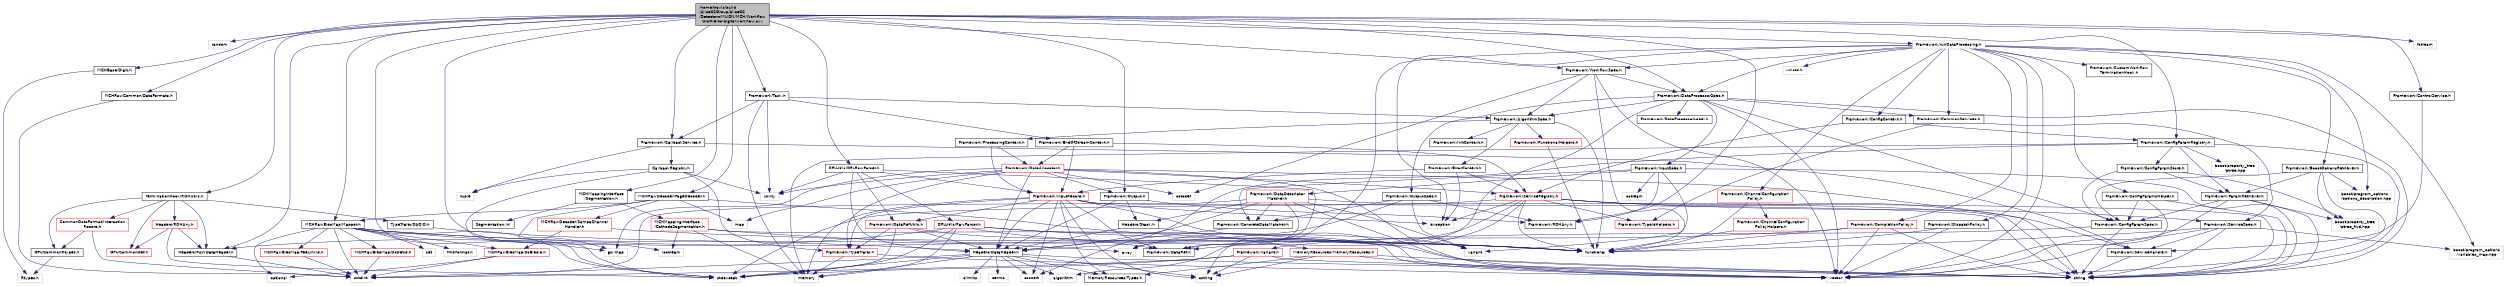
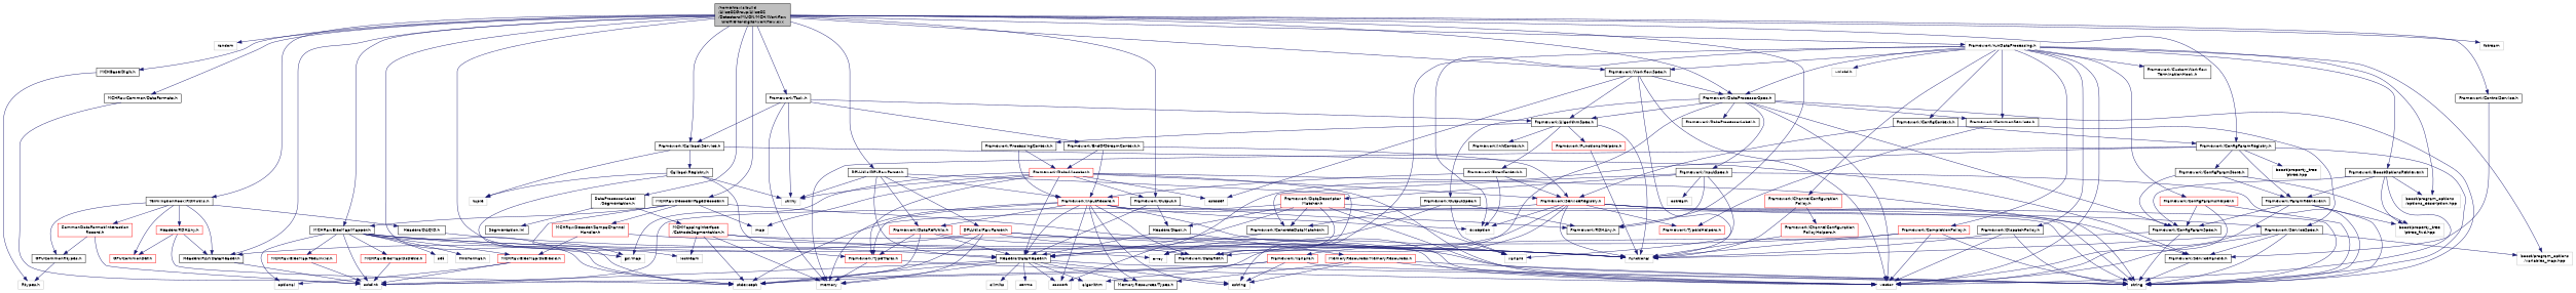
  digraph {
    node [color=black fontname=Helvetica fontsize=10 shape=record]
    edge [color=midnightblue fontname=Helvetica fontsize=10 labelfontname=Helvetica labelfontsize=10 style=solid]
    n1 [fillcolor=grey75 fontcolor=black height=0.2 label="/home/travis/build\l/AliceO2Group/AliceO2\l/Detectors/MUON/MCH/Workflow\l/src/file-to-digits-workflow.cxx" style=filled width=0.4]
    n2 [color=grey75 height=0.2 label=random width=0.4]
    n3 [color=grey75 height=0.2 label=iostream width=0.4]
    n4 [color=grey75 height=0.2 label=fstream width=0.4]
    n5 [color=grey75 height=0.2 label=stdexcept width=0.4]
    n6 [height=0.2 label="Framework/CallbackService.h" width=0.4]
    n7 [height=0.2 label="Framework/ConfigParamRegistry.h" width=0.4]
    n8 [height=0.2 label="Framework/ControlService.h" width=0.4]
    n9 [height=0.2 label="Framework/DataProcessorSpec.h" width=0.4]
    n10 [height=0.2 label="Framework/Output.h" width=0.4]
    n11 [height=0.2 label="Framework/RDHAny.h" width=0.4]
    n12 [height=0.2 label="Framework/Task.h" width=0.4]
    n13 [height=0.2 label="Framework/WorkflowSpec.h" width=0.4]
    n14 [color=grey75 height=0.2 label="Framework/runDataProcessing.h" width=0.4]
    n15 [height=0.2 label="DPLUtils/DPLRawParser.h" width=0.4]
    n16 [height=0.2 label="Headers/RAWDataHeader.h" width=0.4]
    n17 [height=0.2 label="MCHBase/Digit.h" width=0.4]
    n18 [height=0.2 label="MCHRawCommon/DataFormats.h" width=0.4]
    n19 [height=0.2 label="MCHRawDecoder/PageDecoder.h" width=0.4]
    n20 [height=0.2 label="MCHRawElecMap/Mapper.h" width=0.4]
-   n21 [height=0.2 label="MCHMappingInterface\l/Segmentation.h" width=0.4]
+   n21 [height=0.2 label="DataProcessorLabel\l/Segmentation.h" width=0.4]
    n22 [height=0.2 label="TerminationHook/RDHUtils.h" width=0.4]
    n23 [height=0.2 label="CallbackRegistry.h" width=0.4]
    n24 [color=grey75 height=0.2 label=tuple width=0.4]
    n25 [height=0.2 label="Framework/ServiceHandle.h" width=0.4]
    n26 [color=grey75 height=0.2 label=memory width=0.4]
    n27 [color=grey75 height=0.2 label=string width=0.4]
    n28 [height=0.2 label="Framework/ParamRetriever.h" width=0.4]
    n29 [height=0.2 label="Framework/ConfigParamStore.h" width=0.4]
    n30 [color=grey75 height=0.2 label="boost/property_tree\l/ptree.hpp" width=0.4]
    n31 [color=grey75 height=0.2 label=cassert width=0.4]
    n32 [color=grey75 height=0.2 label=vector width=0.4]
    n33 [height=0.2 label="Framework/ConfigParamSpec.h" width=0.4]
    n34 [height=0.2 label="Framework/AlgorithmSpec.h" width=0.4]
    n35 [height=0.2 label="Framework/DataRef.h" width=0.4]
    n36 [height=0.2 label="Framework/DataProcessorLabel.h" width=0.4]
    n37 [height=0.2 label="Framework/InputSpec.h" width=0.4]
    n38 [height=0.2 label="Framework/OutputSpec.h" width=0.4]
    n39 [height=0.2 label="Framework/CommonServices.h" width=0.4]
    n40 [height=0.2 label="Headers/DataHeader.h" width=0.4]
    n41 [height=0.2 label="Headers/Stack.h" width=0.4]
    n42 [color=grey75 height=0.2 label=utility width=0.4]
    n43 [height=0.2 label="Framework/EndOfStreamContext.h" width=0.4]
    n44 [color=grey75 height=0.2 label=functional width=0.4]
    n45 [color=grey75 height=0.2 label=cstddef width=0.4]
    n46 [color=grey75 height=0.2 label=cstring width=0.4]
    n47 [color=grey75 height=0.2 label=exception width=0.4]
    n48 [color=grey75 height=0.2 label="boost/program_options\l/variables_map.hpp" width=0.4]
    n49 [color=red height=0.2 label="Framework/ChannelConfiguration\lPolicy.h" width=0.4]
    n50 [color=red height=0.2 label="Framework/CompletionPolicy.h" width=0.4]
    n51 [height=0.2 label="Framework/DispatchPolicy.h" width=0.4]
-   n52 [height=0.2 label="Framework/ConfigParamsHelper.h" width=0.4]
+   n52 [color=red height=0.2 label="Framework/ConfigParamsHelper.h" width=0.4]
    n53 [height=0.2 label="Framework/ConfigContext.h" width=0.4]
    n54 [height=0.2 label="Framework/BoostOptionsRetriever.h" width=0.4]
    n55 [color=grey75 height=0.2 label="boost/program_options\l/options_description.hpp" width=0.4]
    n56 [height=0.2 label="Framework/CustomWorkflow\lTerminationHook.h" width=0.4]
    n57 [color=grey75 height=0.2 label="unistd.h" width=0.4]
    n58 [color=red height=0.2 label="Framework/InputRecord.h" width=0.4]
    n59 [color=red height=0.2 label="Framework/DataRefUtils.h" width=0.4]
    n60 [color=red height=0.2 label="DPLUtils/RawParser.h" width=0.4]
    n61 [color=grey75 height=0.2 label=cstdint width=0.4]
    n62 [color=grey75 height=0.2 label="Rtypes.h" width=0.4]
    n63 [color=grey75 height=0.2 label="gsl/map" width=0.4]
    n64 [color=grey75 height=0.2 label=map width=0.4]
    n65 [color=red height=0.2 label="MCHRawDecoder/SampaChannel\lHandler.h" width=0.4]
    n66 [color=grey75 height=0.2 label=array width=0.4]
    n67 [color=red height=0.2 label="MCHRawElecMap/DsElecId.h" width=0.4]
    n68 [color=grey75 height=0.2 label=optional width=0.4]
    n69 [color=grey75 height=0.2 label=set width=0.4]
    n70 [color=red height=0.2 label="MCHRawElecMap/DsDetId.h" width=0.4]
    n71 [color=red height=0.2 label="MCHRawElecMap/FeeLinkId.h" width=0.4]
    n72 [color=grey75 height=0.2 label="fmt/format.h" width=0.4]
    n73 [color=red height=0.2 label="MCHMappingInterface\l/CathodeSegmentation.h" width=0.4]
    n74 [height=0.2 label="Segmentation.inl" width=0.4]
    n75 [color=red height=0.2 label="GPUCommonDef.h" width=0.4]
    n76 [height=0.2 label="GPUCommonRtypes.h" width=0.4]
    n77 [color=red height=0.2 label="Headers/RDHAny.h" width=0.4]
    n78 [color=red height=0.2 label="CommonDataFormat/Interaction\lRecord.h" width=0.4]
-   n79 [height=0.2 label="TypeTraits/DAQID.h" width=0.4]
+   n79 [height=0.2 label="Headers/DAQID.h" width=0.4]
    n80 [color=red height=0.2 label="Framework/TypeTraits.h" width=0.4]
    n81 [color=grey75 height=0.2 label="boost/property_tree\l/ptree_fwd.hpp" width=0.4]
    n82 [color=red height=0.2 label="Framework/Variant.h" width=0.4]
    n83 [height=0.2 label="Framework/ProcessingContext.h" width=0.4]
    n84 [height=0.2 label="Framework/ErrorContext.h" width=0.4]
    n85 [height=0.2 label="Framework/InitContext.h" width=0.4]
    n86 [color=red height=0.2 label="Framework/FunctionalHelpers.h" width=0.4]
    n87 [height=0.2 label="Framework/ConcreteDataMatcher.h" width=0.4]
    n88 [color=red height=0.2 label="Framework/DataDescriptor\lMatcher.h" width=0.4]
    n89 [color=grey75 height=0.2 label=variant width=0.4]
    n90 [color=grey75 height=0.2 label=ostream width=0.4]
    n91 [height=0.2 label="Framework/ServiceSpec.h" width=0.4]
    n92 [color=red height=0.2 label="Framework/TypeIdHelpers.h" width=0.4]
    n93 [color=red height=0.2 label="Framework/DataAllocator.h" width=0.4]
    n94 [color=red height=0.2 label="Framework/ServiceRegistry.h" width=0.4]
    n95 [height=0.2 label="MemoryResources/Types.h" width=0.4]
    n96 [color=grey75 height=0.2 label=algorithm width=0.4]
    n97 [color=grey75 height=0.2 label=climits width=0.4]
    n98 [color=grey75 height=0.2 label=cerrno width=0.4]
    n99 [color=red height=0.2 label="MemoryResources/MemoryResources.h" width=0.4]
    n100 [color=red height=0.2 label="Framework/ChannelConfiguration\lPolicyHelpers.h" width=0.4]
    n1 -> n2
    n1 -> n3
    n1 -> n4
    n1 -> n5
    n1 -> n6
    n1 -> n7
    n1 -> n8
    n1 -> n9
    n1 -> n10
    n1 -> n11
    n1 -> n12
    n1 -> n13
    n1 -> n14
    n1 -> n15
    n1 -> n16
    n1 -> n17
    n1 -> n18
    n1 -> n19
    n1 -> n20
    n1 -> n21
    n1 -> n22
    n6 -> n23
    n6 -> n24
    n6 -> n25
    n7 -> n26
    n7 -> n27
    n7 -> n28
    n7 -> n29
    n7 -> n30
    n7 -> n31
    n8 -> n25
    n9 -> n27
    n9 -> n32
    n9 -> n33
    n9 -> n34
    n9 -> n35
    n9 -> n36
    n9 -> n37
    n9 -> n38
    n9 -> n39
    n10 -> n11
    n10 -> n40
    n10 -> n41
    n12 -> n6
    n12 -> n26
    n12 -> n34
    n12 -> n42
    n12 -> n43
    n13 -> n9
    n13 -> n32
    n13 -> n34
    n13 -> n44
    n13 -> n45
    n14 -> n9
    n14 -> n13
    n14 -> n32
    n14 -> n39
    n14 -> n46
    n14 -> n47
    n14 -> n48
    n14 -> n49
    n14 -> n50
    n14 -> n51
    n14 -> n52
    n14 -> n53
    n14 -> n54
    n14 -> n55
    n14 -> n56
    n14 -> n57
    n15 -> n35
    n15 -> n40
    n15 -> n42
    n15 -> n58
    n15 -> n59
    n15 -> n60
    n16 -> n61
    n17 -> n62
    n18 -> n61
    n19 -> n20
    n19 -> n44
    n19 -> n63
    n19 -> n64
    n19 -> n65
    n20 -> n5
    n20 -> n44
    n20 -> n61
    n20 -> n63
    n20 -> n66
    n20 -> n67
    n20 -> n68
    n20 -> n69
    n20 -> n70
    n20 -> n71
    n20 -> n72
    n21 -> n73
    n21 -> n74
    n22 -> n16
    n22 -> n75
    n22 -> n76
    n22 -> n77
    n22 -> n78
    n22 -> n79
    n23 -> n5
    n23 -> n24
    n23 -> n42
    n23 -> n80
    n25 -> n27
    n28 -> n27
    n28 -> n32
    n28 -> n33
    n28 -> n81
    n29 -> n28
    n29 -> n33
    n29 -> n81
    n33 -> n27
    n33 -> n82
    n34 -> n44
    n34 -> n83
    n34 -> n84
    n34 -> n85
    n34 -> n86
    n37 -> n11
    n37 -> n27
    n37 -> n87
    n37 -> n88
    n37 -> n89
    n37 -> n90
    n38 -> n11
    n38 -> n40
    n38 -> n87
    n38 -> n89
    n39 -> n91
    n39 -> n92
    n40 -> n5
    n40 -> n26
    n40 -> n27
    n40 -> n31
    n40 -> n46
    n40 -> n61
    n40 -> n95
    n40 -> n96
    n40 -> n97
    n40 -> n98
    n41 -> n40
    n41 -> n99
    n43 -> n58
    n43 -> n93
    n43 -> n94
    n49 -> n44
    n49 -> n100
    n50 -> n27
    n50 -> n32
    n50 -> n35
    n50 -> n44
+   n51 -> n27
    n51 -> n32
    n51 -> n44
    n52 -> n27
    n52 -> n32
    n52 -> n33
    n53 -> n7
    n53 -> n94
    n54 -> n28
    n54 -> n32
    n54 -> n33
    n54 -> n55
    n54 -> n81
    n58 -> n26
    n58 -> n27
    n58 -> n31
    n58 -> n32
    n58 -> n35
    n58 -> n40
    n58 -> n46
    n58 -> n47
    n58 -> n59
    n58 -> n80
    n58 -> n95
    n59 -> n5
    n59 -> n35
    n59 -> n40
    n59 -> n80
    n60 -> n5
    n60 -> n16
    n60 -> n26
    n60 -> n27
    n60 -> n44
    n60 -> n89
    n65 -> n44
    n65 -> n67
    n67 -> n61
    n67 -> n68
    n70 -> n61
    n71 -> n61
    n73 -> n3
+   n73 -> n5
    n73 -> n26
    n73 -> n32
    n73 -> n44
    n76 -> n62
    n77 -> n5
    n77 -> n16
    n77 -> n75
    n78 -> n61
    n78 -> n76
    n79 -> n40
    n80 -> n26
    n80 -> n32
    n82 -> n5
    n82 -> n27
    n82 -> n46
    n82 -> n61
    n83 -> n58
    n83 -> n93
    n84 -> n47
    n84 -> n58
    n84 -> n94
    n86 -> n44
    n87 -> n40
    n88 -> n27
    n88 -> n32
    n88 -> n40
    n88 -> n41
    n88 -> n61
    n88 -> n66
    n88 -> n87
    n88 -> n89
    n91 -> n25
    n91 -> n27
    n91 -> n32
    n91 -> n44
    n91 -> n48
    n93 -> n10
    n93 -> n27
    n93 -> n32
    n93 -> n40
    n93 -> n42
    n93 -> n45
    n93 -> n63
    n93 -> n64
    n93 -> n80
    n93 -> n94
    n94 -> n5
    n94 -> n25
    n94 -> n27
    n94 -> n44
    n94 -> n47
    n94 -> n66
    n94 -> n91
    n94 -> n92
    n94 -> n96
    n99 -> n27
    n99 -> n32
    n99 -> n46
    n99 -> n95
    n100 -> n44
  }
